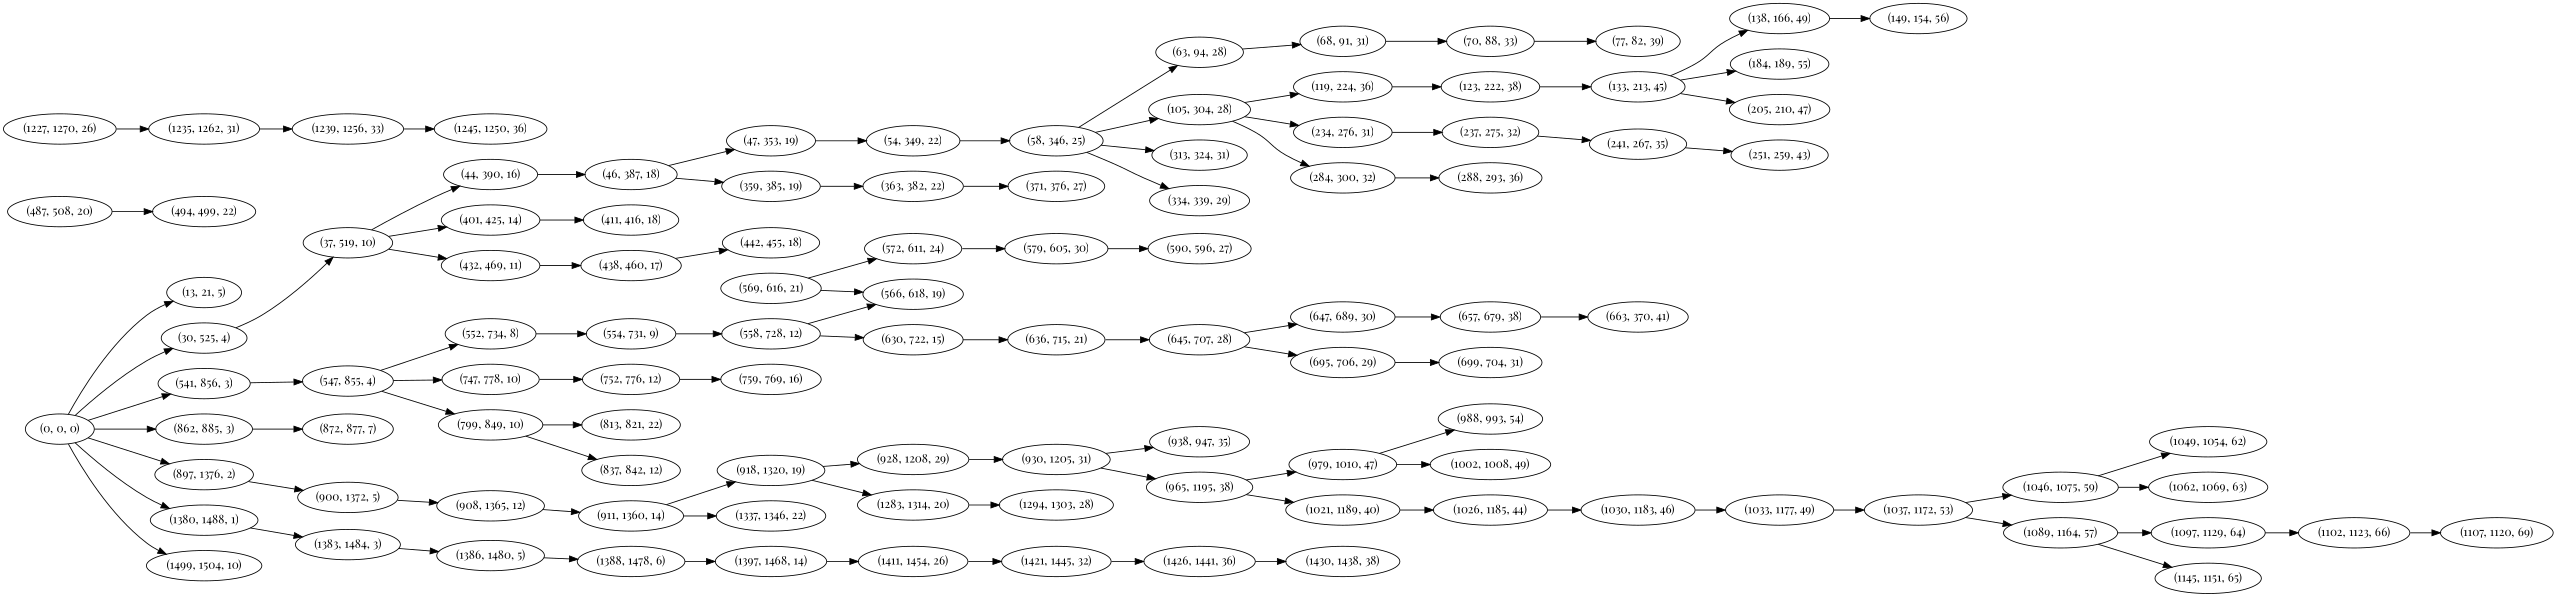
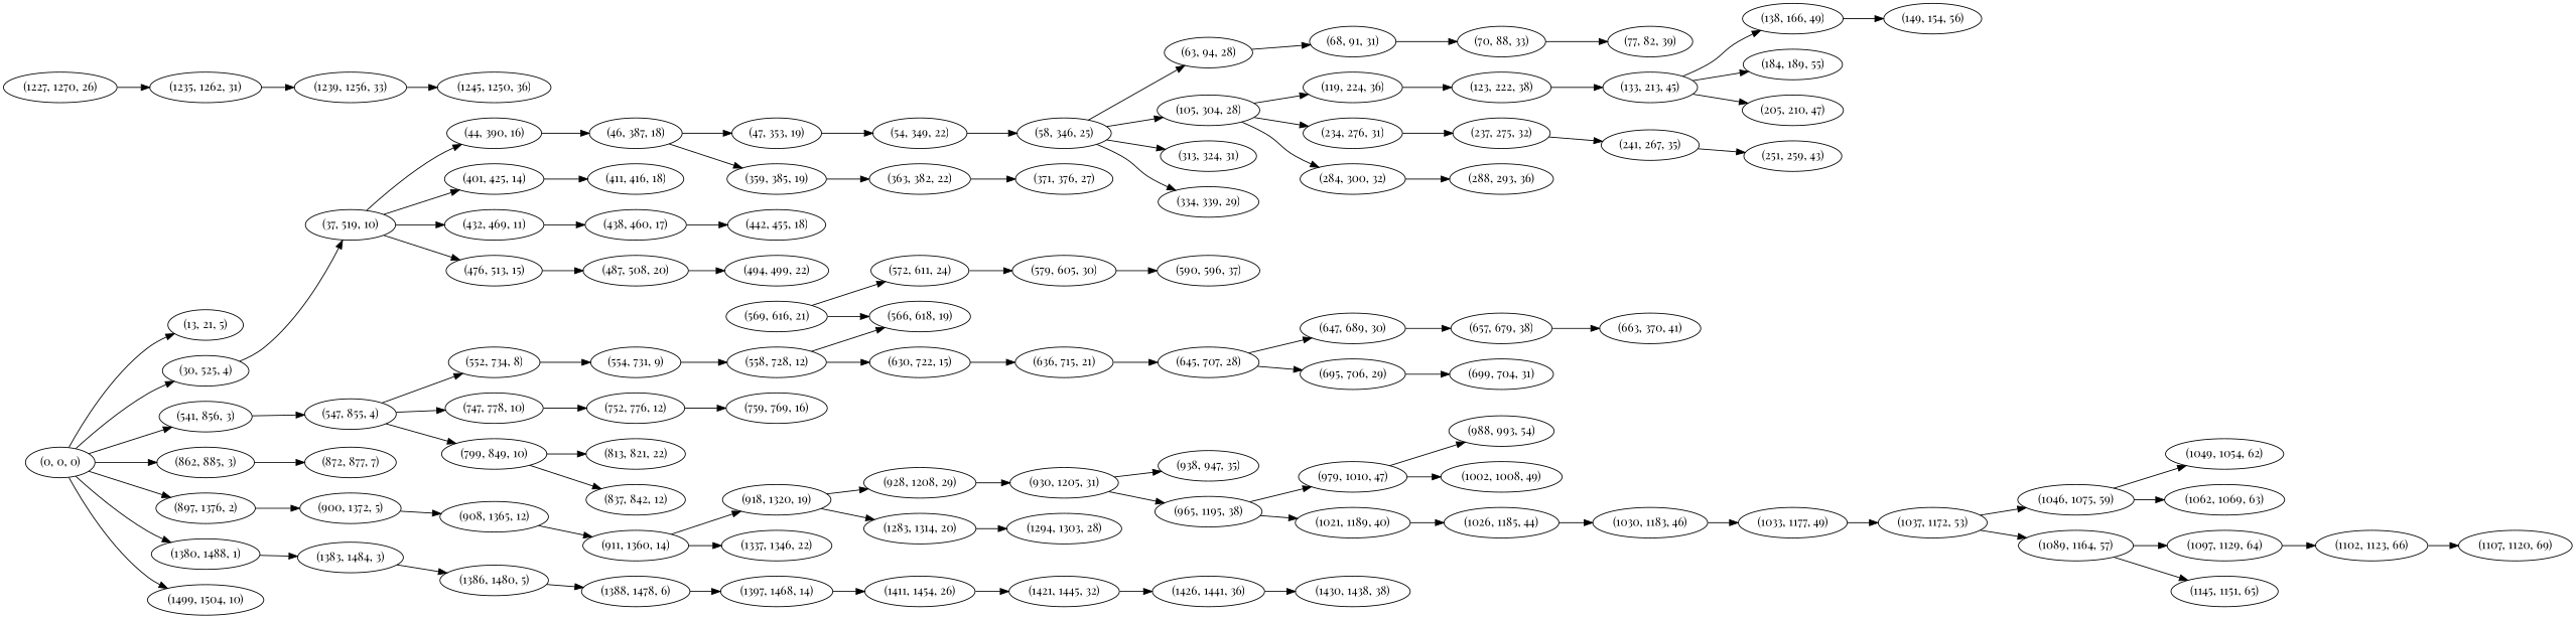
  digraph {
    fontname="Playfair Display"
    rankdir=LR
    node [fontname="Playfair Display"]
    edge [fontname="Playfair Display"]
    "(0, 0, 0)"
    "(13, 21, 5)"
    "(30, 525, 4)"
    "(541, 856, 3)"
    "(862, 885, 3)"
    "(897, 1376, 2)"
    "(1380, 1488, 1)"
    "(1499, 1504, 10)"
    "(37, 519, 10)"
    "(547, 855, 4)"
    "(872, 877, 7)"
    "(900, 1372, 5)"
    "(1383, 1484, 3)"
    "(44, 390, 16)"
    "(401, 425, 14)"
    "(432, 469, 11)"
+   "(476, 513, 15)"
    "(46, 387, 18)"
    "(411, 416, 18)"
    "(438, 460, 17)"
    "(487, 508, 20)"
    "(47, 353, 19)"
    "(359, 385, 19)"
    "(54, 349, 22)"
    "(363, 382, 22)"
    "(58, 346, 25)"
    "(63, 94, 28)"
    "(105, 304, 28)"
    "(313, 324, 31)"
    "(334, 339, 29)"
    "(68, 91, 31)"
    "(119, 224, 36)"
    "(234, 276, 31)"
    "(284, 300, 32)"
    "(70, 88, 33)"
    "(77, 82, 39)"
    "(123, 222, 38)"
    "(237, 275, 32)"
    "(288, 293, 36)"
    "(133, 213, 45)"
    "(138, 166, 49)"
    "(184, 189, 55)"
    "(205, 210, 47)"
    "(149, 154, 56)"
    "(241, 267, 35)"
    "(251, 259, 43)"
    "(371, 376, 27)"
    "(442, 455, 18)"
    "(494, 499, 22)"
    "(552, 734, 8)"
    "(747, 778, 10)"
    "(799, 849, 10)"
    "(554, 731, 9)"
    "(752, 776, 12)"
    "(813, 821, 22)"
    "(837, 842, 12)"
    "(558, 728, 12)"
    "(566, 618, 19)"
    "(630, 722, 15)"
    "(636, 715, 21)"
    "(569, 616, 21)"
    "(572, 611, 24)"
    "(579, 605, 30)"
-   "(590, 596, 37)" [label="(590, 596, 27)"]
+   "(590, 596, 37)"
    "(645, 707, 28)"
    "(647, 689, 30)"
    "(695, 706, 29)"
    "(657, 679, 38)"
    "(699, 704, 31)"
    n70 [label="(663, 370, 41)"]
    "(759, 769, 16)"
    "(908, 1365, 12)"
    "(911, 1360, 14)"
    "(918, 1320, 19)"
    "(1337, 1346, 22)"
    "(928, 1208, 29)"
    "(1283, 1314, 20)"
    "(930, 1205, 31)"
    "(1227, 1270, 26)"
    "(1235, 1262, 31)"
    "(1294, 1303, 28)"
    "(938, 947, 35)"
    "(965, 1195, 38)"
    "(979, 1010, 47)"
    "(1021, 1189, 40)"
    "(988, 993, 54)"
    "(1002, 1008, 49)"
    "(1026, 1185, 44)"
    "(1030, 1183, 46)"
    "(1033, 1177, 49)"
    "(1037, 1172, 53)"
    "(1046, 1075, 59)"
    "(1089, 1164, 57)"
    "(1049, 1054, 62)"
    "(1062, 1069, 63)"
    "(1097, 1129, 64)"
    "(1145, 1151, 65)"
    "(1102, 1123, 66)"
    "(1107, 1120, 69)"
    "(1239, 1256, 33)"
    "(1245, 1250, 36)"
    "(1386, 1480, 5)"
    "(1388, 1478, 6)"
    "(1397, 1468, 14)"
    "(1411, 1454, 26)"
    "(1421, 1445, 32)"
    "(1426, 1441, 36)"
    "(1430, 1438, 38)"
    "(0, 0, 0)" -> "(13, 21, 5)"
    "(0, 0, 0)" -> "(30, 525, 4)"
    "(0, 0, 0)" -> "(541, 856, 3)"
    "(0, 0, 0)" -> "(862, 885, 3)"
    "(0, 0, 0)" -> "(897, 1376, 2)"
    "(0, 0, 0)" -> "(1380, 1488, 1)"
    "(0, 0, 0)" -> "(1499, 1504, 10)"
    "(30, 525, 4)" -> "(37, 519, 10)"
    "(541, 856, 3)" -> "(547, 855, 4)"
    "(862, 885, 3)" -> "(872, 877, 7)"
    "(897, 1376, 2)" -> "(900, 1372, 5)"
    "(1380, 1488, 1)" -> "(1383, 1484, 3)"
    "(37, 519, 10)" -> "(44, 390, 16)"
    "(37, 519, 10)" -> "(401, 425, 14)"
    "(37, 519, 10)" -> "(432, 469, 11)"
+   "(37, 519, 10)" -> "(476, 513, 15)"
    "(547, 855, 4)" -> "(552, 734, 8)"
    "(547, 855, 4)" -> "(747, 778, 10)"
    "(547, 855, 4)" -> "(799, 849, 10)"
    "(900, 1372, 5)" -> "(908, 1365, 12)"
    "(1383, 1484, 3)" -> "(1386, 1480, 5)"
    "(44, 390, 16)" -> "(46, 387, 18)"
    "(401, 425, 14)" -> "(411, 416, 18)"
    "(432, 469, 11)" -> "(438, 460, 17)"
+   "(476, 513, 15)" -> "(487, 508, 20)"
    "(46, 387, 18)" -> "(47, 353, 19)"
    "(46, 387, 18)" -> "(359, 385, 19)"
    "(438, 460, 17)" -> "(442, 455, 18)"
    "(487, 508, 20)" -> "(494, 499, 22)"
    "(47, 353, 19)" -> "(54, 349, 22)"
    "(359, 385, 19)" -> "(363, 382, 22)"
    "(54, 349, 22)" -> "(58, 346, 25)"
    "(363, 382, 22)" -> "(371, 376, 27)"
    "(58, 346, 25)" -> "(63, 94, 28)"
    "(58, 346, 25)" -> "(105, 304, 28)"
    "(58, 346, 25)" -> "(313, 324, 31)"
    "(58, 346, 25)" -> "(334, 339, 29)"
    "(63, 94, 28)" -> "(68, 91, 31)"
    "(105, 304, 28)" -> "(119, 224, 36)"
    "(105, 304, 28)" -> "(234, 276, 31)"
    "(105, 304, 28)" -> "(284, 300, 32)"
    "(68, 91, 31)" -> "(70, 88, 33)"
    "(119, 224, 36)" -> "(123, 222, 38)"
    "(234, 276, 31)" -> "(237, 275, 32)"
    "(284, 300, 32)" -> "(288, 293, 36)"
    "(70, 88, 33)" -> "(77, 82, 39)"
    "(123, 222, 38)" -> "(133, 213, 45)"
    "(237, 275, 32)" -> "(241, 267, 35)"
    "(133, 213, 45)" -> "(138, 166, 49)"
    "(133, 213, 45)" -> "(184, 189, 55)"
    "(133, 213, 45)" -> "(205, 210, 47)"
    "(138, 166, 49)" -> "(149, 154, 56)"
    "(241, 267, 35)" -> "(251, 259, 43)"
    "(552, 734, 8)" -> "(554, 731, 9)"
    "(747, 778, 10)" -> "(752, 776, 12)"
    "(799, 849, 10)" -> "(813, 821, 22)"
    "(799, 849, 10)" -> "(837, 842, 12)"
    "(554, 731, 9)" -> "(558, 728, 12)"
    "(752, 776, 12)" -> "(759, 769, 16)"
    "(558, 728, 12)" -> "(566, 618, 19)"
    "(558, 728, 12)" -> "(630, 722, 15)"
    "(630, 722, 15)" -> "(636, 715, 21)"
    "(636, 715, 21)" -> "(645, 707, 28)"
    "(569, 616, 21)" -> "(566, 618, 19)"
    "(569, 616, 21)" -> "(572, 611, 24)"
    "(572, 611, 24)" -> "(579, 605, 30)"
    "(579, 605, 30)" -> "(590, 596, 37)"
    "(645, 707, 28)" -> "(647, 689, 30)"
    "(645, 707, 28)" -> "(695, 706, 29)"
    "(647, 689, 30)" -> "(657, 679, 38)"
    "(695, 706, 29)" -> "(699, 704, 31)"
    "(657, 679, 38)" -> n70
    "(908, 1365, 12)" -> "(911, 1360, 14)"
    "(911, 1360, 14)" -> "(918, 1320, 19)"
    "(911, 1360, 14)" -> "(1337, 1346, 22)"
    "(918, 1320, 19)" -> "(928, 1208, 29)"
    "(918, 1320, 19)" -> "(1283, 1314, 20)"
    "(928, 1208, 29)" -> "(930, 1205, 31)"
    "(1283, 1314, 20)" -> "(1294, 1303, 28)"
    "(930, 1205, 31)" -> "(938, 947, 35)"
    "(930, 1205, 31)" -> "(965, 1195, 38)"
    "(1227, 1270, 26)" -> "(1235, 1262, 31)"
    "(1235, 1262, 31)" -> "(1239, 1256, 33)"
    "(965, 1195, 38)" -> "(979, 1010, 47)"
    "(965, 1195, 38)" -> "(1021, 1189, 40)"
    "(979, 1010, 47)" -> "(988, 993, 54)"
    "(979, 1010, 47)" -> "(1002, 1008, 49)"
    "(1021, 1189, 40)" -> "(1026, 1185, 44)"
    "(1026, 1185, 44)" -> "(1030, 1183, 46)"
    "(1030, 1183, 46)" -> "(1033, 1177, 49)"
    "(1033, 1177, 49)" -> "(1037, 1172, 53)"
    "(1037, 1172, 53)" -> "(1046, 1075, 59)"
    "(1037, 1172, 53)" -> "(1089, 1164, 57)"
    "(1046, 1075, 59)" -> "(1049, 1054, 62)"
    "(1046, 1075, 59)" -> "(1062, 1069, 63)"
    "(1089, 1164, 57)" -> "(1097, 1129, 64)"
    "(1089, 1164, 57)" -> "(1145, 1151, 65)"
    "(1097, 1129, 64)" -> "(1102, 1123, 66)"
    "(1102, 1123, 66)" -> "(1107, 1120, 69)"
    "(1239, 1256, 33)" -> "(1245, 1250, 36)"
    "(1386, 1480, 5)" -> "(1388, 1478, 6)"
    "(1388, 1478, 6)" -> "(1397, 1468, 14)"
    "(1397, 1468, 14)" -> "(1411, 1454, 26)"
    "(1411, 1454, 26)" -> "(1421, 1445, 32)"
    "(1421, 1445, 32)" -> "(1426, 1441, 36)"
    "(1426, 1441, 36)" -> "(1430, 1438, 38)"
  }
